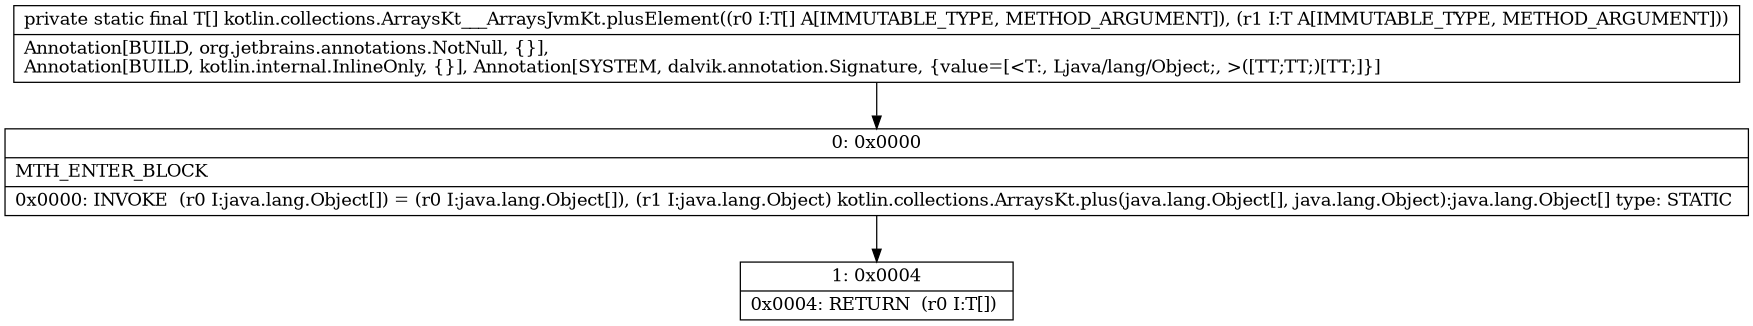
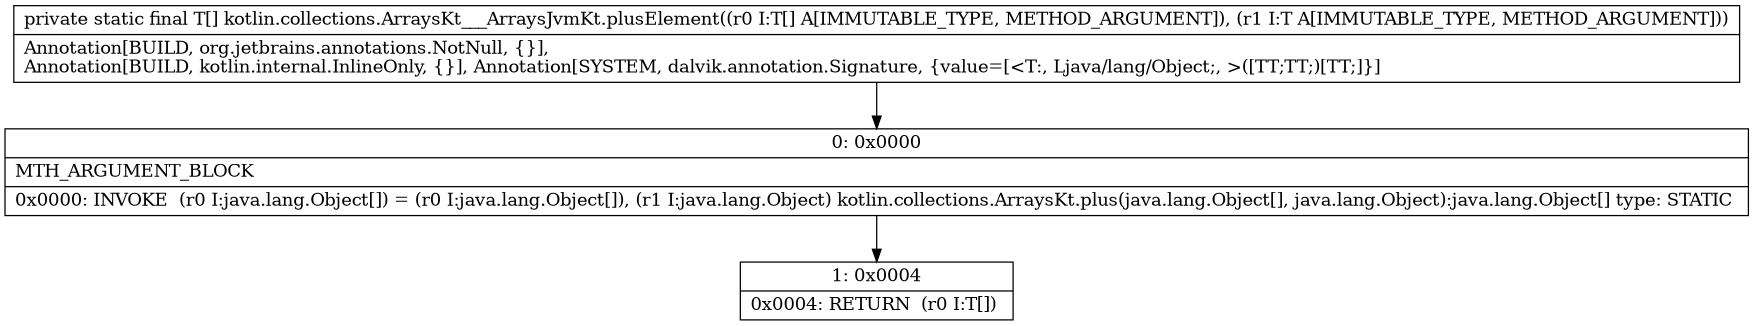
  digraph {
    node [shape=record]
-   n1 [label="{0\:\ 0x0000|MTH_ENTER_BLOCK\l|0x0000: INVOKE  (r0 I:java.lang.Object[]) = (r0 I:java.lang.Object[]), (r1 I:java.lang.Object) kotlin.collections.ArraysKt.plus(java.lang.Object[], java.lang.Object):java.lang.Object[] type: STATIC \l}"]
+   n1 [label="{0\:\ 0x0000|MTH_ARGUMENT_BLOCK\l|0x0000: INVOKE  (r0 I:java.lang.Object[]) = (r0 I:java.lang.Object[]), (r1 I:java.lang.Object) kotlin.collections.ArraysKt.plus(java.lang.Object[], java.lang.Object):java.lang.Object[] type: STATIC \l}"]
    n2 [label="{1\:\ 0x0004|0x0004: RETURN  (r0 I:T[]) \l}"]
    n3 [label="{private static final T[] kotlin.collections.ArraysKt___ArraysJvmKt.plusElement((r0 I:T[] A[IMMUTABLE_TYPE, METHOD_ARGUMENT]), (r1 I:T A[IMMUTABLE_TYPE, METHOD_ARGUMENT]))  | Annotation[BUILD, org.jetbrains.annotations.NotNull, \{\}], \lAnnotation[BUILD, kotlin.internal.InlineOnly, \{\}], Annotation[SYSTEM, dalvik.annotation.Signature, \{value=[\<T:, Ljava\/lang\/Object;, \>([TT;TT;)[TT;]\}]\l}"]
    n1 -> n2
    n3 -> n1
  }
